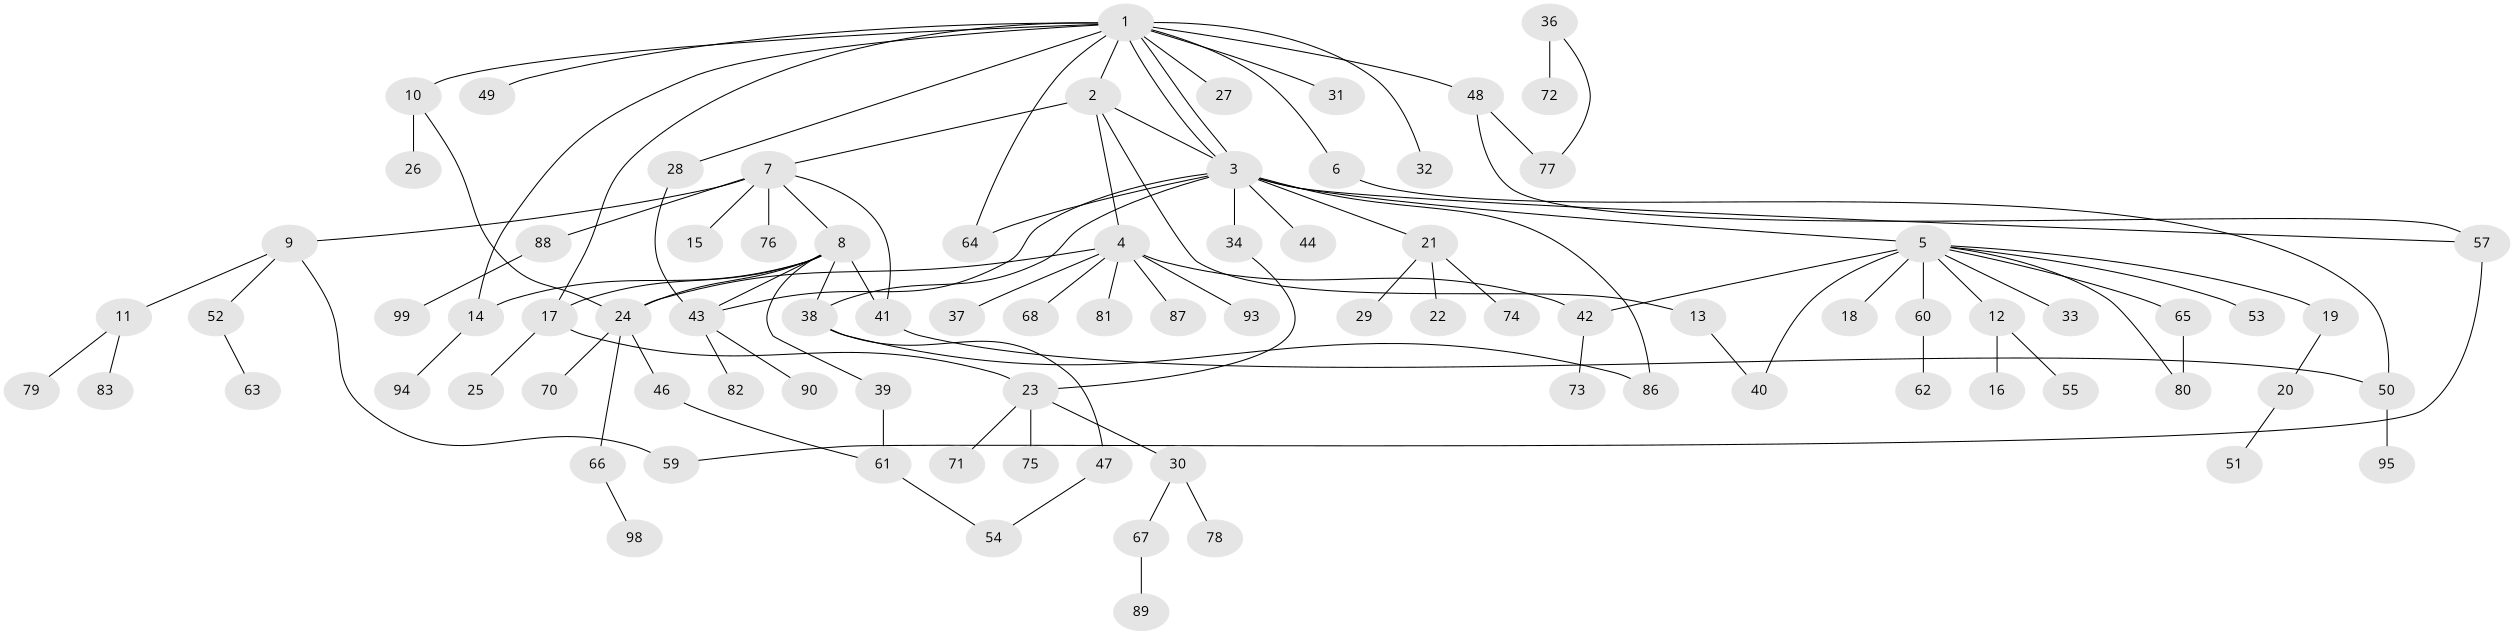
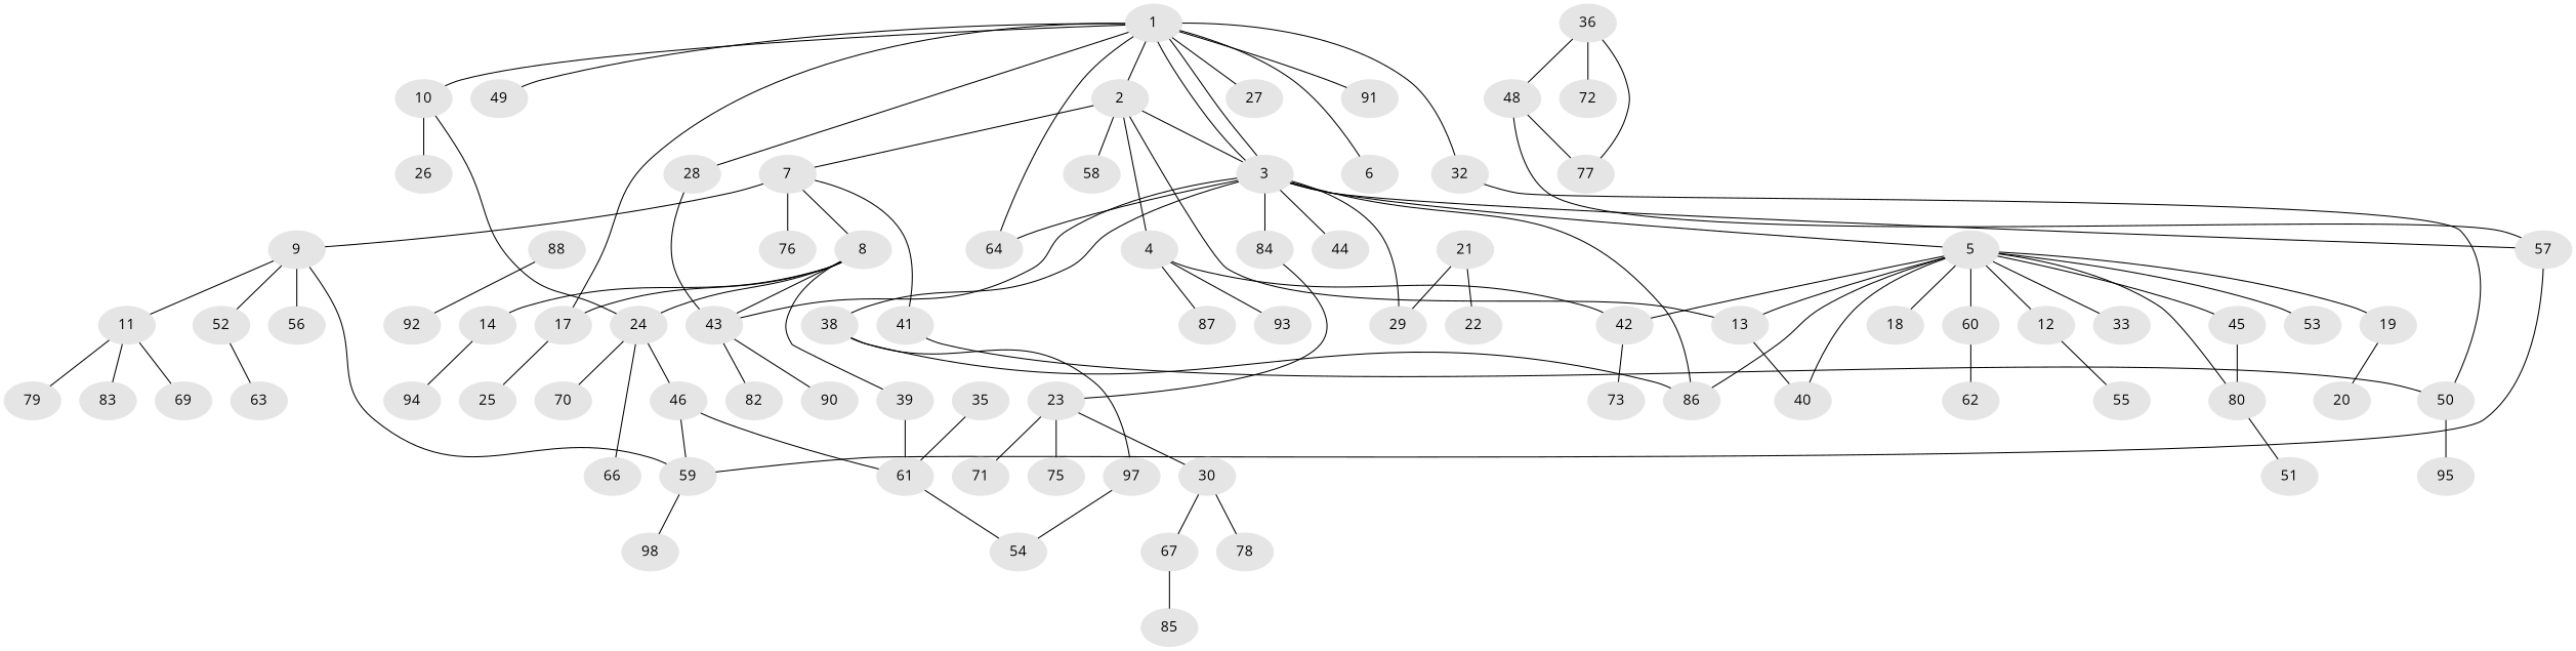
  graph {
    fontname="Open Sans"
    node [color=gray90 fontname="Open Sans" style=filled]
    edge [fontname="Open Sans"]
    1
    2
    3
    6
    10
    14
    17
    27
    28
-   31
+   31 [label=91]
    32
    48
    49
    64
+   58
    4
    7
    13
    5
    21
    38
    43
    44
    57
-   84 [label=34]
+   84
    86
    24
    26
    n29 [label=94]
    23
    25
    50
    77
-   37
    42
-   68
-   81
    87
    93
    8
    9
-   15
    41
    76
    88
    40
    12
    18
    19
    33
-   45 [label=65]
+   45
    53
    60
    80
    22
    29
-   74
    30
    71
    75
    36
    72
-   47
+   47 [label=97]
    82
    90
    59
    46
    66
    70
    73
-   16
    55
    20
    62
    39
    11
    52
-   92 [label=99]
+   56
+   92
    61
    n81 [label=95]
+   69
    79
    83
    63
    n86 [label=98]
+   35
    51
    67
    78
-   85 [label=89]
+   85
    54
    1 -- 2
    1 -- 3
    1 -- 3
    1 -- 6
    1 -- 10
-   1 -- 14
    1 -- 17
    1 -- 27
    1 -- 28
    1 -- 31
    1 -- 32
-   1 -- 48
+   36 -- 48
    1 -- 49
    1 -- 64
    2 -- 3
+   2 -- 58
    2 -- 4
    2 -- 7
    2 -- 13
    3 -- 64
    3 -- 5
-   3 -- 21
+   3 -- 29
    3 -- 38
    3 -- 43
    3 -- 44
    3 -- 57
    3 -- 84
    3 -- 86
    10 -- 24
    10 -- 26
    14 -- n29
-   17 -- 23
    17 -- 25
    28 -- 43
-   6 -- 50
+   32 -- 50
    48 -- 57
    48 -- 77
-   4 -- 24
-   4 -- 37
    4 -- 42
-   4 -- 68
-   4 -- 81
    4 -- 87
    4 -- 93
    7 -- 8
    7 -- 9
-   7 -- 15
    7 -- 41
    7 -- 76
-   7 -- 88
    13 -- 40
+   5 -- 13
+   5 -- 86
    5 -- 42
    5 -- 40
    5 -- 12
    5 -- 18
    5 -- 19
    5 -- 33
    5 -- 45
    5 -- 53
    5 -- 60
    5 -- 80
    21 -- 22
    21 -- 29
-   21 -- 74
    38 -- 86
    38 -- 47
    43 -- 82
    43 -- 90
    57 -- 59
    84 -- 23
    24 -- 46
    24 -- 66
    24 -- 70
    23 -- 30
    23 -- 71
    23 -- 75
    50 -- n81
    42 -- 73
    8 -- 14
    8 -- 17
-   8 -- 38
    8 -- 43
    8 -- 24
-   8 -- 41
    8 -- 39
    9 -- 59
    9 -- 11
    9 -- 52
+   9 -- 56
    41 -- 50
    88 -- 92
-   12 -- 16
    12 -- 55
    19 -- 20
    45 -- 80
    60 -- 62
    30 -- 67
    30 -- 78
    36 -- 77
    36 -- 72
    47 -- 54
-   66 -- n86
+   59 -- n86
+   46 -- 59
    46 -- 61
-   20 -- 51
+   80 -- 51
    39 -- 61
+   11 -- 69
    11 -- 79
    11 -- 83
    52 -- 63
    61 -- 54
+   35 -- 61
    67 -- 85
  }
